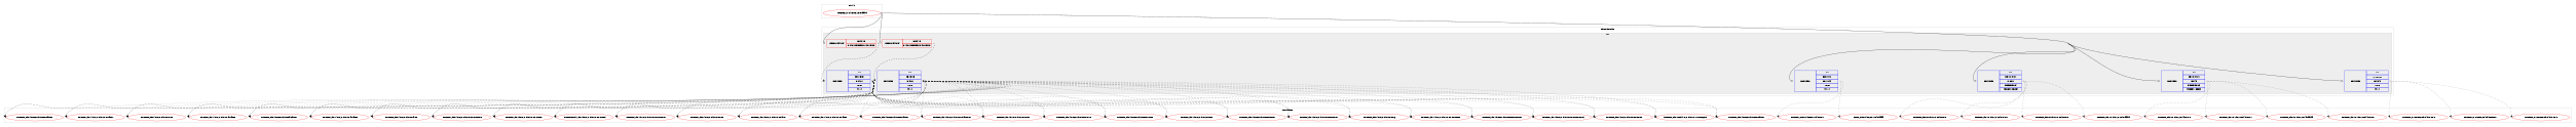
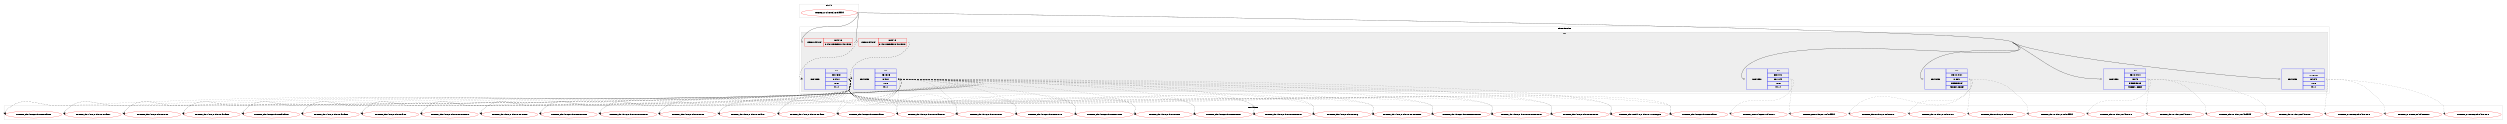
  digraph {
    compound=true
    concentrate=true
    fontname=Helvetica
    fontsize=10
    newrank=true
    rankdir=TB
    ranksep=1.5
    node [color=red fontname=Helvetica fontsize=10]
    edge [arrowhead=vee headport=w style=dotted tailport=e weight=100]
    n1 [label="portage://sys-kernel/ugrd-9999" width=4]
    n2 [color=blue label=<<TABLE BORDER="0" CELLBORDER="1" CELLSPACING="0" CELLPADDING="4" WIDTH="220"><TR><TD ROWSPAN="6" CELLPADDING="30">pack_dep</TD></TR><TR><TD WIDTH="110">run</TD></TR><TR><TD>dev-lang</TD></TR><TR><TD>python</TD></TR><TR><TD>none</TD></TR><TR><TD>[[],,,,]</TD></TR></TABLE>> shape=none]
    n3 [label=<<TABLE BORDER="0" CELLBORDER="1" CELLSPACING="0" CELLPADDING="4"><TR><TD ROWSPAN="3" CELLPADDING="10">use_conditional</TD></TR><TR><TD>positive</TD></TR><TR><TD>python_targets_python3_11</TD></TR></TABLE>> shape=none]
    n4 [color=blue label=<<TABLE BORDER="0" CELLBORDER="1" CELLSPACING="0" CELLPADDING="4" WIDTH="220"><TR><TD ROWSPAN="6" CELLPADDING="30">pack_dep</TD></TR><TR><TD WIDTH="110">run</TD></TR><TR><TD>dev-lang</TD></TR><TR><TD>python</TD></TR><TR><TD>none</TD></TR><TR><TD>[[],,,,]</TD></TR></TABLE>> shape=none]
    n5 [label=<<TABLE BORDER="0" CELLBORDER="1" CELLSPACING="0" CELLPADDING="4"><TR><TD ROWSPAN="3" CELLPADDING="10">use_conditional</TD></TR><TR><TD>positive</TD></TR><TR><TD>python_targets_python3_12</TD></TR></TABLE>> shape=none]
    n6 [color=blue label=<<TABLE BORDER="0" CELLBORDER="1" CELLSPACING="0" CELLPADDING="4" WIDTH="220"><TR><TD ROWSPAN="6" CELLPADDING="30">pack_dep</TD></TR><TR><TD WIDTH="110">run</TD></TR><TR><TD>app-misc</TD></TR><TR><TD>pax-utils</TD></TR><TR><TD>none</TD></TR><TR><TD>[[],,,,]</TD></TR></TABLE>> shape=none]
    n7 [color=blue label=<<TABLE BORDER="0" CELLBORDER="1" CELLSPACING="0" CELLPADDING="4" WIDTH="220"><TR><TD ROWSPAN="6" CELLPADDING="30">pack_dep</TD></TR><TR><TD WIDTH="110">run</TD></TR><TR><TD>dev-python</TD></TR><TR><TD>pycpio</TD></TR><TR><TD>greaterequal</TD></TR><TR><TD>[[9999],,,9999]</TD></TR></TABLE>> shape=none]
    n8 [color=blue label=<<TABLE BORDER="0" CELLBORDER="1" CELLSPACING="0" CELLPADDING="4" WIDTH="220"><TR><TD ROWSPAN="6" CELLPADDING="30">pack_dep</TD></TR><TR><TD WIDTH="110">run</TD></TR><TR><TD>dev-python</TD></TR><TR><TD>zenlib</TD></TR><TR><TD>greaterequal</TD></TR><TR><TD>[[9999],,,9999]</TD></TR></TABLE>> shape=none]
    n9 [color=blue label=<<TABLE BORDER="0" CELLBORDER="1" CELLSPACING="0" CELLPADDING="4" WIDTH="220"><TR><TD ROWSPAN="6" CELLPADDING="30">pack_dep</TD></TR><TR><TD WIDTH="110">run</TD></TR><TR><TD>sys-apps</TD></TR><TR><TD>pciutils</TD></TR><TR><TD>none</TD></TR><TR><TD>[[],,,,]</TD></TR></TABLE>> shape=none]
    n10 [label="portage://dev-lang/python-3.13.0_rc2" width=4]
    n11 [label="portage://dev-lang/python-3.13.0_rc1_p3-r1" width=4]
    n12 [label="portage://dev-lang/python-3.13.0_rc1_p0" width=4]
    n13 [label="portage://dev-lang/python-3.13.0_rc1_p2" width=4]
    n14 [label="portage://dev-lang/python-3.12.6" width=4]
    n15 [label="portage://dev-lang/python-3.12.5_p1-r1" width=4]
    n16 [label="portage://dev-lang/python-3.12.5_p1" width=4]
    n17 [label="portage://dev-lang/python-3.12.5" width=4]
    n18 [label="portage://dev-lang/python-3.12.4_p3" width=4]
    n19 [label="portage://dev-lang/python-3.12.3-r1" width=4]
    n20 [label="portage://dev-lang/python-3.11.10" width=4]
    n21 [label="portage://dev-lang/python-3.11.9_p2-r1" width=4]
    n22 [label="portage://dev-lang/python-3.11.9_p2" width=4]
    n23 [label="portage://dev-lang/python-3.11.9_p1" width=4]
    n24 [label="portage://dev-lang/python-3.11.9-r1" width=4]
    n25 [label="portage://dev-lang/python-3.10.15" width=4]
    n26 [label="portage://dev-lang/python-3.10.14_p3-r1" width=4]
-   n27 [label="greaterequal://dev-lang/python-3.10.14_p3" width=4]
+   n27 [label="portage://dev-lang/python-3.10.14_p3" width=4]
    n28 [label="portage://dev-lang/python-3.10.14_p2" width=4]
    n29 [label="portage://dev-lang/python-3.10.14_p1-r1" width=4]
    n30 [label="portage://dev-lang/python-3.9.20" width=4]
    n31 [label="portage://dev-lang/python-3.9.19_p5" width=4]
    n32 [label="portage://dev-lang/python-3.9.19_p4" width=4]
    n33 [label="portage://dev-lang/python-3.9.19_p3" width=4]
    n34 [label="portage://dev-lang/python-3.8.20" width=4]
    n35 [label="portage://dev-lang/python-3.8.19_p4" width=4]
    n36 [label="portage://dev-lang/python-3.8.19_p3" width=4]
    n37 [label="portage://dev-lang/python-3.8.19_p2" width=4]
    n38 [label="portage://dev-positive/python-2.7.18_p16-r2" width=4]
-   n39 [label="apps://app-misc/pax-utils-9999" width=4]
+   n39 [label="portage://app-misc/pax-utils-9999" width=4]
    n40 [label="portage://app-misc/pax-utils-1.3.7" width=4]
    n41 [label="portage://dev-python/pycpio-9999" width=4]
    n42 [label="portage://dev-python/pycpio-1.3.2" width=4]
    n43 [label="portage://dev-python/pycpio-1.3.1" width=4]
    n44 [label="portage://dev-python/pycpio-1.2.1" width=4]
    n45 [label="portage://dev-python/zenlib-9999" width=4]
    n46 [label="portage://dev-python/zenlib-2.2.4" width=4]
    n47 [label="portage://dev-python/zenlib-2.2.0" width=4]
    n48 [label="portage://dev-python/zenlib-2.1.2" width=4]
    n49 [label="portage://sys-apps/pciutils-3.13.0" width=4]
    n50 [label="portage://sys-apps/pciutils-3.12.0" width=4]
    n51 [label="portage://sys-apps/pciutils-3.10.0" width=4]
    subgraph cluster_1 {
      color=gray
      label=<<i>ebuild</i>>
      n1
    }
    subgraph cluster_2 {
      color=gray
      label=<<i>dependencies</i>>
      subgraph cluster_3 {
        color=gray
        fillcolor="#eeeeee"
        label=<<i>compile</i>>
        style=filled
      }
      subgraph cluster_4 {
        color=gray
        fillcolor="#eeeeee"
        label=<<i>compile and run</i>>
        style=filled
      }
      subgraph cluster_5 {
        color=gray
        fillcolor="#eeeeee"
        label=<<i>run</i>>
        style=filled
        subgraph sub_6 {
          color=gray
          fillcolor="#eeeeee"
          label=<<i>run</i>>
          style=filled
          n3
          subgraph sub_7 {
            color=gray
            fillcolor="#eeeeee"
            label=<<i>run</i>>
            style=filled
            n2
          }
        }
        subgraph sub_8 {
          color=gray
          fillcolor="#eeeeee"
          label=<<i>run</i>>
          style=filled
          n5
          subgraph sub_9 {
            color=gray
            fillcolor="#eeeeee"
            label=<<i>run</i>>
            style=filled
            n4
          }
        }
        subgraph sub_10 {
          color=gray
          fillcolor="#eeeeee"
          label=<<i>run</i>>
          style=filled
          n6
        }
        subgraph sub_11 {
          color=gray
          fillcolor="#eeeeee"
          label=<<i>run</i>>
          style=filled
          n7
        }
        subgraph sub_12 {
          color=gray
          fillcolor="#eeeeee"
          label=<<i>run</i>>
          style=filled
          n8
        }
        subgraph sub_13 {
          color=gray
          fillcolor="#eeeeee"
          label=<<i>run</i>>
          style=filled
          n9
        }
      }
    }
    subgraph cluster_14 {
      color=gray
      label=<<i>candidates</i>>
      rank=same
      subgraph sub_15 {
        color=black
        label=<<i>candidates</i>>
        nodesep=1
        rank=same
        n10
        n11
        n12
        n13
        n14
        n15
        n16
        n17
        n18
        n19
        n20
        n21
        n22
        n23
        n24
        n25
        n26
        n27
        n28
        n29
        n30
        n31
        n32
        n33
        n34
        n35
        n36
        n37
        n38
      }
      subgraph sub_16 {
        color=black
        label=<<i>candidates</i>>
        nodesep=1
        rank=same
        n10
        n11
        n12
        n13
        n14
        n15
        n16
        n17
        n18
        n19
        n20
        n21
        n22
        n23
        n24
        n25
        n26
        n27
        n28
        n29
        n30
        n31
        n32
        n33
        n34
        n35
        n36
        n37
        n38
      }
      subgraph sub_17 {
        color=black
        label=<<i>candidates</i>>
        nodesep=1
        rank=same
        n39
        n40
      }
      subgraph sub_18 {
        color=black
        label=<<i>candidates</i>>
        nodesep=1
        rank=same
        n41
        n42
        n43
        n44
      }
      subgraph sub_19 {
        color=black
        label=<<i>candidates</i>>
        nodesep=1
        rank=same
        n45
        n46
        n47
        n48
      }
      subgraph sub_20 {
        color=black
        label=<<i>candidates</i>>
        nodesep=1
        rank=same
        n49
        n50
        n51
      }
    }
    n1 -> n3 [arrowhead=odot style=solid weight=20]
    n1 -> n5 [arrowhead=odot style=solid weight=20]
    n1 -> n6 [arrowhead=odot style=solid weight=20]
    n1 -> n7 [arrowhead=odot style=solid weight=20]
    n1 -> n8 [arrowhead=odot style=solid weight=20]
    n1 -> n9 [arrowhead=odot style=solid weight=20]
    n2 -> n10
    n2 -> n11
    n2 -> n12
    n2 -> n13
    n2 -> n14
    n2 -> n15
    n2 -> n16
    n2 -> n17
    n2 -> n18
    n2 -> n19
    n2 -> n20
    n2 -> n21
    n2 -> n22
    n2 -> n23
    n2 -> n24
    n2 -> n25
    n2 -> n26
    n2 -> n27
    n2 -> n28
    n2 -> n29
    n2 -> n30
    n2 -> n31
    n2 -> n32
    n2 -> n33
    n2 -> n34
    n2 -> n35
    n2 -> n36
    n2 -> n37
    n2 -> n38
    n3 -> n2 [style=dashed weight=20]
    n4 -> n10
    n4 -> n11
    n4 -> n12
    n4 -> n13
    n4 -> n14
    n4 -> n15
    n4 -> n16
    n4 -> n17
    n4 -> n18
    n4 -> n19
    n4 -> n20
    n4 -> n21
    n4 -> n22
    n4 -> n23
    n4 -> n24
    n4 -> n25
    n4 -> n26
    n4 -> n27
    n4 -> n28
    n4 -> n29
    n4 -> n30
    n4 -> n31
    n4 -> n32
    n4 -> n33
    n4 -> n34
    n4 -> n35
    n4 -> n36
    n4 -> n37
    n4 -> n38
    n5 -> n4 [style=dashed weight=20]
    n6 -> n39
    n6 -> n40
    n7 -> n41
    n7 -> n42
    n7 -> n43
    n7 -> n44
    n8 -> n45
    n8 -> n46
    n8 -> n47
    n8 -> n48
    n9 -> n49
    n9 -> n50
    n9 -> n51
  }
